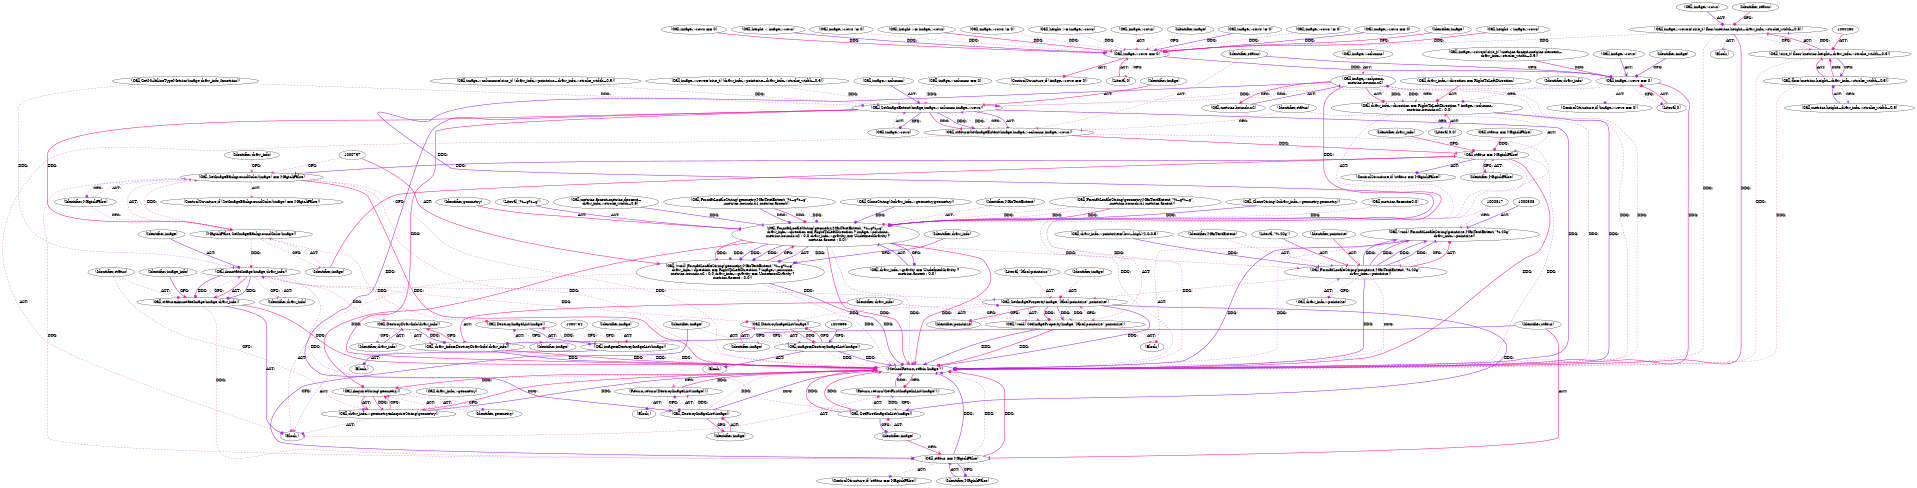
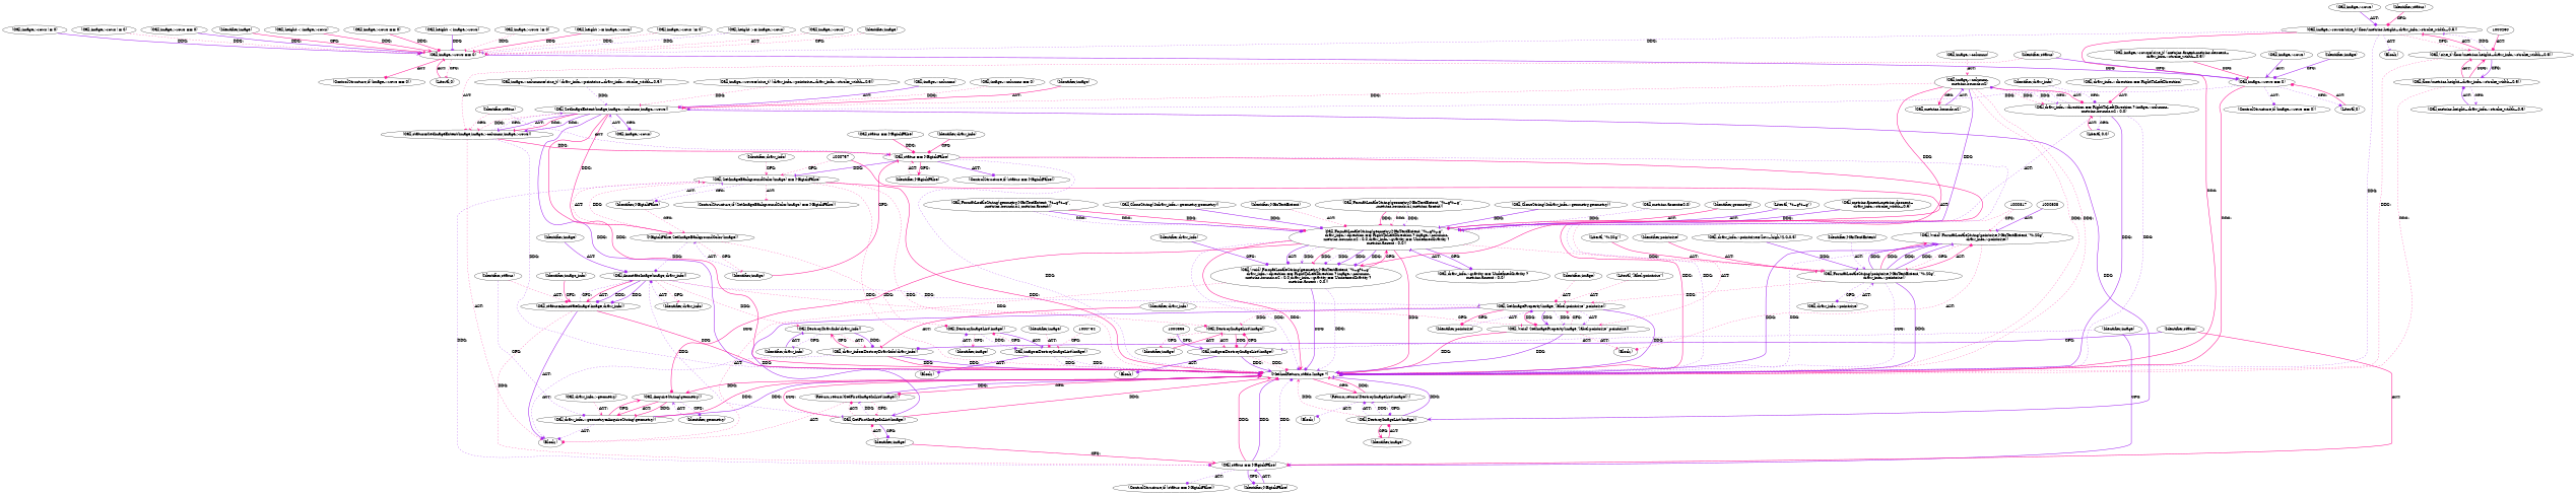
  digraph {
    edge [arrowhead=box color=deeppink style=bold]
    n1 [label="(Call,image->rows=(size_t) floor(metrics.height+draw_info->stroke_width+0.5))"]
    n2 [label="(Call,(size_t) floor(metrics.height+draw_info->stroke_width+0.5))"]
    n3 [label="(Call,image->rows == 0)"]
    n4 [label="(Block,)"]
    n5 [label="(MethodReturn,static Image *)"]
    n6 [label="(Call,floor(metrics.height+draw_info->stroke_width+0.5))"]
    n7 [label="(Call,image->rows == 0)"]
    n8 [label="(ControlStructure,if (image->rows == 0))"]
    n9 [label="(Literal,0)"]
    n10 [label="(Return,return(DestroyImageList(image));)"]
    n11 [label="(Return,return(GetFirstImageInList(image));)"]
    n12 [label="(Call,AcquireString(geometry))"]
    n13 [label="(Call,metrics.height+draw_info->stroke_width+0.5)"]
    n14 [label="(Call,SetImageExtent(image,image->columns,image->rows))"]
    n15 [label="(ControlStructure,if (image->rows == 0))"]
    n16 [label="(Literal,0)"]
    n17 [label="(Call,status=SetImageExtent(image,image->columns,image->rows))"]
    n18 [label="(Call,DestroyImageList(image))"]
    n19 [label="(MagickFalse,SetImageBackgroundColor(image))"]
    n20 [label="(Call,image->rows)"]
    n21 [label="(Call,status == MagickFalse)"]
    n22 [label="(Block,)"]
    n23 [label="(Identifier,image)"]
    n24 [label="(Call,SetImageBackgroundColor(image) == MagickFalse)"]
    n25 [label="(Call,DestroyImageList(image))"]
    n26 [label="(Call,AnnotateImage(image,draw_info))"]
    n27 [label="(Identifier,image)"]
    n28 [label="(Call,image->columns-\n    metrics.bounds.x2)"]
    n29 [label="(Call,FormatLocaleString(geometry,MaxTextExtent,\"%+g%+g\",\n    draw_info->direction == RightToLeftDirection ? image->columns-\n    metrics.bounds.x2 : 0.0,draw_info->gravity == UndefinedGravity ?\n    metrics.ascent : 0.0))"]
    n30 [label="(Call,draw_info->direction == RightToLeftDirection ? image->columns-\n    metrics.bounds.x2 : 0.0)"]
    n31 [label="(Call,metrics.bounds.x2)"]
    n32 [label="(ControlStructure,if (status == MagickFalse))"]
    n33 [label="(Identifier,MagickFalse)"]
    n34 [label="(Call,status == MagickFalse)"]
    n35 [label="(Identifier,MagickFalse)"]
    n36 [label="(ControlStructure,if (SetImageBackgroundColor(image) == MagickFalse))"]
    n37 [label="(ControlStructure,if (status == MagickFalse))"]
    n38 [label="(Identifier,MagickFalse)"]
    n39 [label="(Block,)"]
    n40 [label="(Call,image=DestroyImageList(image))"]
    n41 [label="(Identifier,image)"]
    n42 [label="(Call,status=AnnotateImage(image,draw_info))"]
    n43 [label="(Call,SetImageProperty(image,\"label:pointsize\",pointsize))"]
    n44 [label="(Call,DestroyImageList(image))"]
    n45 [label="(Call,GetFirstImageInList(image))"]
    n46 [label="(Call,DestroyDrawInfo(draw_info))"]
    n47 [label="(Identifier,draw_info)"]
    n48 [label="(Block,)"]
    n49 [label="(Call,(void) SetImageProperty(image,\"label:pointsize\",pointsize))"]
    n50 [label="(Identifier,pointsize)"]
    n51 [label="(Call,image=DestroyImageList(image))"]
    n52 [label="(Identifier,image)"]
    n53 [label="(Identifier,image)"]
    n54 [label="(Call,draw_info=DestroyDrawInfo(draw_info))"]
    n55 [label="(Identifier,draw_info)"]
    n56 [label="(Block,)"]
    n57 [label="(Block,)"]
    n58 [label="(Call,(void) FormatLocaleString(geometry,MaxTextExtent,\"%+g%+g\",\n    draw_info->direction == RightToLeftDirection ? image->columns-\n    metrics.bounds.x2 : 0.0,draw_info->gravity == UndefinedGravity ?\n    metrics.ascent : 0.0))"]
    n59 [label="(Call,FormatLocaleString(pointsize,MaxTextExtent,\"%.20g\",\n        draw_info->pointsize))"]
    n60 [label="(Call,draw_info->gravity == UndefinedGravity ?\n    metrics.ascent : 0.0)"]
    n61 [label="(Literal,0.0)"]
    n62 [label="(Call,draw_info->geometry=AcquireString(geometry))"]
    n63 [label="(Identifier,geometry)"]
    n64 [label="(Call,(void) FormatLocaleString(pointsize,MaxTextExtent,\"%.20g\",\n        draw_info->pointsize))"]
    n65 [label="(Call,draw_info->pointsize)"]
    n66 [label="(Call,image->rows)"]
    n67 [label="(Call,image->rows=(size_t) (draw_info->pointsize+draw_info->stroke_width+0.5))"]
    n68 [label="(Identifier,image)"]
    n69 [label="(Call,image->columns)"]
    n70 [label="(Call,image->columns)"]
    n71 [label="(Call,status == MagickFalse)"]
    n72 [label="(Identifier,image)"]
    n73 [label="(Call,image->rows != 0)"]
    n74 [label="(Literal,\"label:pointsize\")"]
    n75 [label="(Identifier,draw_info)"]
    n76 [label="(Identifier,image)"]
    n77 [label="(Call,image->rows=(size_t) (metrics.ascent-metrics.descent+\n       draw_info->stroke_width+0.5))"]
    n78 [label="(Call,image->columns == 0)"]
    n79 [label="(Call,metrics.ascent=0.0)"]
    n80 [label="(Identifier,draw_info)"]
    n81 [label="(Identifier,geometry)"]
    n82 [label="(Call,draw_info->geometry)"]
    n83 [label="(Identifier,image)"]
    n84 [label="(Identifier,image_info)"]
    n85 [label="(Literal,\"%+g%+g\")"]
    n86 [label="(Call,image->rows)"]
    n87 [label="(Identifier,status)"]
    n88 [label="(Call,image->rows != 0)"]
    n89 [label="(Identifier,status)"]
    n90 [label="(Call,metrics.ascent-metrics.descent+\n       draw_info->stroke_width+0.5)"]
    n91 [label="(Identifier,draw_info)"]
    n92 [label="(Call,image->rows == 0)"]
    n93 [label="(Call,draw_info->pointsize=(low+high)/2.0-0.5)"]
    n94 [label="(Identifier,image)"]
    n95 [label="(Call,height < image->rows)"]
-   n96 [label="(Call,GetMultilineTypeMetrics(image,draw_info,&metrics))"]
    n97 [label="(Call,draw_info->direction == RightToLeftDirection)"]
    n98 [label="(Call,FormatLocaleString(geometry,MaxTextExtent,\"%+g%+g\",\n            -metrics.bounds.x1,metrics.ascent))"]
    n99 [label="(Call,CloneString(&draw_info->geometry,geometry))"]
    n100 [label="(Identifier,image)"]
    n101 [label="(Identifier,status)"]
    n102 [label="(Call,image->rows)"]
    n103 [label="(Identifier,MaxTextExtent)"]
    n104 [label="(Identifier,image)"]
    n105 [label="(Literal,\"%.20g\")"]
    n106 [label="(Call,image->rows == 0)"]
    n107 [label="(Call,height < image->rows)"]
    n108 [label="(Identifier,status)"]
    n109 [label="(Call,image->rows != 0)"]
    n110 [label="(Identifier,image)"]
    n111 [label="(Identifier,draw_info)"]
    n112 [label="(Call,image->columns=(size_t) (draw_info->pointsize+draw_info->stroke_width+0.5))"]
    n113 [label="(Identifier,draw_info)"]
    n114 [label="(Identifier,status)"]
    n115 [label="(Call,height >= image->rows)"]
    n116 [label="(Identifier,MaxTextExtent)"]
    n117 [label="(Call,image->rows != 0)"]
    n118 [label="(Call,FormatLocaleString(geometry,MaxTextExtent,\"%+g%+g\",\n            -metrics.bounds.x1,metrics.ascent))"]
    n119 [label="(Call,CloneString(&draw_info->geometry,geometry))"]
    n120 [label="(Call,height >= image->rows)"]
    n121 [label="(Identifier,pointsize)"]
    1000250
    1000757
    1000754
    1000817
    n126 [label=1000835]
    1000808
    n1 -> n2 [arrowhead=vee label="CFG: " style=dashed]
    n1 -> n3 [arrowhead=tee color=purple label="DDG: " style=dashed]
    n1 -> n4 [arrowhead=tee color=purple label="AST: " style=dashed]
    n1 -> n5 [color=purple label="DDG: " style=dashed]
    n1 -> n5 [label="DDG: "]
    n2 -> n1 [arrowhead=tee label="AST: "]
    n2 -> n1 [arrowhead=tee color=purple label="DDG: " style=dashed]
    n2 -> n5 [arrowhead=tee label="DDG: " style=dashed]
    n2 -> n6 [arrowhead=vee color=purple label="CFG: "]
    n3 -> n7 [color=purple label="DDG: "]
    n3 -> n8 [label="AST: "]
    n3 -> n9 [arrowhead=tee label="CFG: " style=dashed]
-   n5 -> n10 [arrowhead=vee label="CFG: " style=dashed]
+   n5 -> n10 [arrowhead=vee label="CFG: "]
    n5 -> n11 [label="CFG: "]
    n5 -> n12 [arrowhead=vee label="DDG: "]
    n6 -> n2 [arrowhead=tee label="AST: "]
    n6 -> n2 [arrowhead=vee label="DDG: "]
    n6 -> n5 [label="DDG: " style=dashed]
    n6 -> n13 [arrowhead=vee color=purple label="CFG: " style=dashed]
    n7 -> n5 [label="DDG: "]
    n7 -> n14 [color=purple label="DDG: " style=dashed]
    n7 -> n15 [color=purple label="AST: " style=dashed]
    n7 -> n16 [color=purple label="CFG: " style=dashed]
    n9 -> n3 [arrowhead=tee label="AST: "]
    n10 -> n5 [arrowhead=tee label="DDG: "]
    n10 -> n18 [color=purple label="CFG: " style=dashed]
    n10 -> n39 [color=purple label="AST: " style=dashed]
    n11 -> n5 [arrowhead=vee color=purple label="DDG: "]
    n11 -> n22 [arrowhead=tee label="AST: " style=dashed]
    n11 -> n45 [arrowhead=tee label="CFG: " style=dashed]
    n12 -> n62 [arrowhead=vee label="AST: "]
    n12 -> n62 [arrowhead=tee label="DDG: "]
    n12 -> n63 [color=purple label="CFG: " style=dashed]
    n13 -> n6 [color=purple label="AST: "]
    n14 -> n5 [arrowhead=vee color=purple label="DDG: "]
    n14 -> n5 [label="DDG: "]
    n14 -> n17 [arrowhead=tee color=purple label="AST: "]
    n14 -> n17 [arrowhead=tee label="DDG: "]
    n14 -> n17 [arrowhead=vee color=purple label="DDG: "]
    n14 -> n17 [arrowhead=tee label="DDG: " style=dashed]
    n14 -> n18 [arrowhead=vee color=purple label="DDG: "]
    n14 -> n19 [arrowhead=vee label="DDG: "]
    n14 -> n20 [color=purple label="CFG: "]
    n16 -> n7 [label="AST: "]
    n17 -> n5 [arrowhead=tee color=purple label="DDG: " style=dashed]
    n17 -> n14 [arrowhead=vee color=purple label="CFG: " style=dashed]
    n17 -> n21 [arrowhead=tee label="DDG: "]
    n17 -> n22 [arrowhead=tee label="AST: " style=dashed]
    n18 -> n5 [arrowhead=vee label="DDG: " style=dashed]
    n18 -> n5 [arrowhead=tee color=purple label="DDG: "]
    n18 -> n10 [color=purple label="AST: " style=dashed]
    n18 -> n10 [arrowhead=tee color=purple label="DDG: " style=dashed]
    n18 -> n23 [arrowhead=vee label="CFG: "]
    n19 -> n24 [arrowhead=tee label="AST: " style=dashed]
    n19 -> n24 [arrowhead=vee label="DDG: " style=dashed]
    n19 -> n25 [label="DDG: " style=dashed]
-   n19 -> n26 [label="DDG: " style=dashed]
+   n19 -> n26 [color=purple label="DDG: " style=dashed]
    n19 -> n27 [arrowhead=tee label="CFG: " style=dashed]
    n20 -> n14 [arrowhead=vee color=purple label="AST: " style=dashed]
    n21 -> n5 [color=purple label="DDG: " style=dashed]
    n21 -> n5 [arrowhead=vee color=purple label="DDG: " style=dashed]
    n21 -> n5 [arrowhead=tee label="DDG: "]
    n21 -> n24 [arrowhead=tee color=purple label="DDG: "]
    n21 -> n32 [color=purple label="AST: "]
    n21 -> n33 [arrowhead=vee label="CFG: "]
    n23 -> n18 [label="AST: "]
    n24 -> n5 [label="DDG: "]
    n24 -> n5 [label="DDG: " style=dashed]
    n24 -> n5 [arrowhead=tee label="DDG: " style=dashed]
    n24 -> n34 [color=purple label="DDG: " style=dashed]
    n24 -> n35 [color=purple label="CFG: " style=dashed]
    n24 -> n36 [arrowhead=tee label="AST: " style=dashed]
    n25 -> n40 [arrowhead=tee color=purple label="AST: "]
    n25 -> n40 [color=purple label="DDG: " style=dashed]
    n25 -> n41 [arrowhead=vee label="CFG: " style=dashed]
    n26 -> n42 [arrowhead=vee label="AST: "]
    n26 -> n42 [color=purple label="DDG: "]
    n26 -> n42 [color=purple label="DDG: "]
    n26 -> n43 [arrowhead=tee color=purple label="DDG: " style=dashed]
    n26 -> n44 [label="DDG: " style=dashed]
    n26 -> n45 [arrowhead=tee color=purple label="DDG: " style=dashed]
    n26 -> n46 [arrowhead=vee label="DDG: " style=dashed]
    n26 -> n47 [arrowhead=tee label="CFG: " style=dashed]
    n27 -> n19 [arrowhead=tee color=purple label="AST: " style=dashed]
    n27 -> n21 [arrowhead=tee label="CFG: "]
    n28 -> n5 [label="DDG: " style=dashed]
    n28 -> n5 [arrowhead=tee label="DDG: " style=dashed]
    n28 -> n14 [arrowhead=vee label="DDG: " style=dashed]
    n28 -> n29 [color=purple label="DDG: "]
    n28 -> n29 [arrowhead=tee label="DDG: "]
    n28 -> n30 [label="AST: "]
    n28 -> n30 [arrowhead=vee label="DDG: " style=dashed]
    n28 -> n30 [arrowhead=tee color=purple label="DDG: " style=dashed]
    n28 -> n31 [arrowhead=vee label="CFG: "]
    n29 -> n5 [arrowhead=vee label="DDG: "]
    n29 -> n5 [color=purple label="DDG: " style=dashed]
    n29 -> n5 [arrowhead=vee label="DDG: "]
    n29 -> n12 [label="DDG: "]
    n29 -> n58 [color=purple label="AST: "]
    n29 -> n58 [arrowhead=vee color=purple label="DDG: " style=dashed]
    n29 -> n58 [arrowhead=tee label="DDG: "]
    n29 -> n58 [color=purple label="DDG: " style=dashed]
    n29 -> n58 [color=purple label="DDG: "]
    n29 -> n58 [color=purple label="DDG: "]
    n29 -> n59 [arrowhead=vee label="DDG: " style=dashed]
    n29 -> n60 [color=purple label="CFG: "]
    n30 -> n5 [color=purple label="DDG: " style=dashed]
    n30 -> n5 [color=purple label="DDG: "]
    n30 -> n28 [color=purple label="CFG: " style=dashed]
    n30 -> n29 [arrowhead=tee color=purple label="AST: " style=dashed]
    n30 -> n61 [arrowhead=tee color=purple label="CFG: " style=dashed]
    n31 -> n28 [arrowhead=tee color=purple label="AST: "]
    n33 -> n21 [arrowhead=tee label="AST: " style=dashed]
    n34 -> n5 [arrowhead=tee color=purple label="DDG: "]
    n34 -> n5 [color=purple label="DDG: " style=dashed]
    n34 -> n5 [label="DDG: "]
    n34 -> n37 [color=purple label="AST: " style=dashed]
    n34 -> n38 [color=purple label="CFG: "]
    n35 -> n19 [arrowhead=vee label="CFG: " style=dashed]
    n35 -> n24 [arrowhead=tee color=purple label="AST: " style=dashed]
    n38 -> n34 [arrowhead=tee color=purple label="AST: "]
    n40 -> n5 [color=purple label="DDG: " style=dashed]
    n40 -> n5 [color=purple label="DDG: " style=dashed]
    n40 -> n25 [label="CFG: " style=dashed]
    n40 -> n48 [color=purple label="AST: "]
    n41 -> n25 [color=purple label="AST: " style=dashed]
    n42 -> n5 [arrowhead=tee label="DDG: "]
    n42 -> n22 [color=purple label="AST: "]
    n42 -> n26 [arrowhead=vee color=purple label="CFG: " style=dashed]
    n42 -> n34 [arrowhead=tee label="DDG: " style=dashed]
    n43 -> n5 [arrowhead=tee color=purple label="DDG: "]
    n43 -> n44 [arrowhead=tee label="DDG: " style=dashed]
    n43 -> n45 [arrowhead=vee color=purple label="DDG: "]
    n43 -> n49 [arrowhead=vee color=purple label="AST: " style=dashed]
    n43 -> n49 [label="DDG: "]
    n43 -> n49 [arrowhead=vee color=purple label="DDG: "]
    n43 -> n49 [arrowhead=tee color=purple label="DDG: " style=dashed]
    n43 -> n50 [label="CFG: "]
    n44 -> n51 [arrowhead=vee label="AST: " style=dashed]
    n44 -> n51 [label="DDG: "]
    n44 -> n52 [arrowhead=tee label="CFG: " style=dashed]
    n45 -> n5 [arrowhead=vee label="DDG: "]
    n45 -> n5 [arrowhead=vee label="DDG: "]
    n45 -> n11 [label="AST: " style=dashed]
    n45 -> n11 [arrowhead=tee color=purple label="DDG: " style=dashed]
    n45 -> n53 [color=purple label="CFG: "]
    n46 -> n54 [arrowhead=vee label="AST: " style=dashed]
    n46 -> n54 [color=purple label="DDG: "]
    n46 -> n55 [arrowhead=tee color=purple label="CFG: " style=dashed]
    n47 -> n26 [color=purple label="AST: " style=dashed]
    n49 -> n5 [label="DDG: "]
    n49 -> n5 [arrowhead=vee color=purple label="DDG: "]
    n49 -> n43 [arrowhead=vee label="CFG: " style=dashed]
    n49 -> n56 [arrowhead=tee label="AST: " style=dashed]
    n50 -> n43 [color=purple label="AST: " style=dashed]
    n51 -> n5 [label="DDG: " style=dashed]
    n51 -> n5 [arrowhead=vee color=purple label="DDG: "]
    n51 -> n44 [label="CFG: "]
    n51 -> n57 [color=purple label="AST: "]
    n52 -> n44 [arrowhead=tee label="AST: "]
    n53 -> n34 [arrowhead=vee label="CFG: "]
    n53 -> n45 [label="AST: " style=dashed]
    n54 -> n5 [color=purple label="DDG: "]
    n54 -> n5 [arrowhead=tee label="DDG: "]
    n54 -> n22 [arrowhead=vee color=purple label="AST: " style=dashed]
    n54 -> n46 [arrowhead=vee label="CFG: "]
    n55 -> n46 [arrowhead=tee color=purple label="AST: "]
    n58 -> n5 [arrowhead=vee color=purple label="DDG: " style=dashed]
    n58 -> n5 [color=purple label="DDG: "]
    n58 -> n22 [label="AST: " style=dashed]
    n58 -> n29 [arrowhead=vee label="CFG: "]
    n59 -> n5 [color=purple label="DDG: "]
    n59 -> n5 [arrowhead=vee color=purple label="DDG: " style=dashed]
    n59 -> n43 [arrowhead=vee label="DDG: " style=dashed]
    n59 -> n64 [label="AST: "]
    n59 -> n64 [arrowhead=vee color=purple label="DDG: "]
    n59 -> n64 [arrowhead=vee label="DDG: "]
    n59 -> n64 [arrowhead=vee color=purple label="DDG: "]
    n59 -> n64 [arrowhead=tee color=purple label="DDG: "]
    n59 -> n65 [color=purple label="CFG: " style=dashed]
    n60 -> n29 [arrowhead=tee color=purple label="AST: "]
    n61 -> n30 [arrowhead=tee label="AST: "]
    n62 -> n5 [arrowhead=vee color=purple label="DDG: "]
    n62 -> n5 [arrowhead=vee label="DDG: "]
    n62 -> n12 [arrowhead=vee label="CFG: "]
    n62 -> n22 [color=purple label="AST: " style=dashed]
    n63 -> n12 [arrowhead=vee color=purple label="AST: " style=dashed]
    n64 -> n5 [arrowhead=vee color=purple label="DDG: "]
    n64 -> n5 [arrowhead=vee color=purple label="DDG: " style=dashed]
    n64 -> n56 [label="AST: " style=dashed]
    n64 -> n59 [arrowhead=tee label="CFG: " style=dashed]
    n65 -> n59 [arrowhead=vee color=purple label="AST: " style=dashed]
    n66 -> n3 [arrowhead=tee label="AST: " style=dashed]
    n67 -> n14 [arrowhead=tee label="DDG: " style=dashed]
    n68 -> n3 [arrowhead=vee label="CFG: " style=dashed]
    n69 -> n14 [arrowhead=vee color=purple label="AST: "]
    n70 -> n28 [arrowhead=vee label="AST: " style=dashed]
    n71 -> n21 [label="DDG: "]
    n72 -> n26 [color=purple label="AST: "]
    n73 -> n3 [arrowhead=vee color=purple label="DDG: "]
    n74 -> n43 [arrowhead=tee label="AST: " style=dashed]
    n75 -> n58 [color=purple label="CFG: "]
    n76 -> n43 [label="AST: " style=dashed]
    n77 -> n7 [arrowhead=tee label="DDG: "]
    n78 -> n14 [arrowhead=tee label="DDG: " style=dashed]
    n79 -> n29 [arrowhead=vee color=purple label="DDG: " style=dashed]
    n80 -> n24 [arrowhead=vee label="CFG: " style=dashed]
    n81 -> n29 [arrowhead=tee label="AST: "]
    n82 -> n62 [arrowhead=vee label="AST: " style=dashed]
    n83 -> n34 [arrowhead=vee color=purple label="CFG: "]
    n83 -> n51 [arrowhead=tee color=purple label="AST: " style=dashed]
    n84 -> n42 [arrowhead=vee label="CFG: "]
    n85 -> n29 [arrowhead=tee color=purple label="AST: "]
    n86 -> n7 [arrowhead=vee color=purple label="AST: "]
    n87 -> n34 [arrowhead=tee label="AST: "]
    n87 -> n54 [color=purple label="CFG: "]
    n88 -> n3 [arrowhead=vee label="DDG: " style=dashed]
    n89 -> n42 [label="AST: " style=dashed]
    n89 -> n62 [color=purple label="CFG: " style=dashed]
    n90 -> n29 [arrowhead=tee color=purple label="DDG: "]
    n91 -> n21 [label="CFG: "]
    n92 -> n3 [arrowhead=vee color=purple label="DDG: "]
    n93 -> n59 [arrowhead=tee color=purple label="DDG: "]
    n94 -> n3 [arrowhead=tee label="CFG: "]
    n95 -> n3 [arrowhead=vee label="DDG: "]
-   n96 -> n14 [color=purple label="DDG: " style=dashed]
-   n96 -> n26 [arrowhead=tee color=purple label="DDG: " style=dashed]
    n97 -> n30 [label="AST: "]
    n98 -> n29 [color=purple label="DDG: "]
    n98 -> n29 [label="DDG: "]
    n98 -> n29 [color=purple label="DDG: " style=dashed]
    n99 -> n29 [color=purple label="DDG: "]
    n100 -> n14 [arrowhead=tee label="AST: "]
    n101 -> n17 [arrowhead=tee label="CFG: " style=dashed]
    n101 -> n21 [arrowhead=vee color=purple label="AST: " style=dashed]
    n102 -> n1 [color=purple label="AST: "]
    n103 -> n59 [arrowhead=vee color=purple label="AST: " style=dashed]
    n104 -> n40 [label="AST: " style=dashed]
    n105 -> n59 [arrowhead=tee label="AST: "]
    n106 -> n3 [label="DDG: "]
    n107 -> n3 [arrowhead=tee color=purple label="DDG: "]
    n108 -> n7 [arrowhead=tee color=purple label="CFG: "]
    n108 -> n17 [arrowhead=tee label="AST: " style=dashed]
    n109 -> n3 [arrowhead=tee label="DDG: " style=dashed]
    n110 -> n7 [color=purple label="CFG: "]
    n111 -> n30 [color=purple label="CFG: " style=dashed]
    n112 -> n14 [arrowhead=tee color=purple label="DDG: " style=dashed]
    n113 -> n49 [arrowhead=tee label="CFG: " style=dashed]
    n113 -> n54 [arrowhead=tee label="AST: "]
    n114 -> n1 [label="CFG: "]
    n115 -> n3 [arrowhead=tee label="DDG: "]
    n116 -> n29 [label="AST: " style=dashed]
    n117 -> n3 [arrowhead=tee label="DDG: " style=dashed]
    n118 -> n29 [arrowhead=tee label="DDG: " style=dashed]
    n118 -> n29 [arrowhead=tee color=purple label="DDG: " style=dashed]
    n118 -> n29 [arrowhead=tee label="DDG: "]
    n119 -> n29 [arrowhead=tee color=purple label="DDG: "]
    n120 -> n3 [arrowhead=tee color=purple label="DDG: " style=dashed]
    n121 -> n59 [arrowhead=tee label="AST: "]
    1000250 -> n2 [label="AST: "]
    1000757 -> n24 [arrowhead=vee label="CFG: " style=dashed]
    1000757 -> n58 [arrowhead=vee label="AST: "]
    1000754 -> n40 [arrowhead=tee label="CFG: " style=dashed]
    1000817 -> n49 [arrowhead=vee label="AST: " style=dashed]
    1000817 -> n64 [arrowhead=tee label="CFG: " style=dashed]
    n126 -> n51 [arrowhead=vee color=purple label="CFG: "]
    1000808 -> n64 [arrowhead=tee color=purple label="AST: "]
  }
